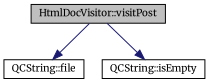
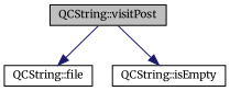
  digraph {
    fontname=Merriweather
    rankdir=TB
    node [color=black fillcolor=white fontname=Merriweather fontsize=10 shape=record style=filled]
    edge [color=midnightblue fontname=Merriweather fontsize=10 labelfontname=Helvetica labelfontsize=10 style=solid]
-   n1 [fillcolor=grey75 fontcolor=black height=0.2 label="HtmlDocVisitor::visitPost" width=0.4]
+   n1 [fillcolor=grey75 fontcolor=black height=0.2 label="QCString::visitPost" width=0.4]
    n2 [height=0.2 label="QCString::file" width=0.4]
    n3 [height=0.2 label="QCString::isEmpty" width=0.4]
    n1 -> n2
    n1 -> n3
  }
